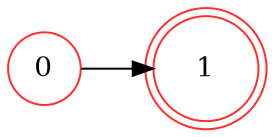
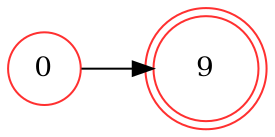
  digraph {
    rankdir=LR
    node [color=firebrick1]
-   1 [shape=doublecircle]
+   1 [shape=doublecircle label=9]
    0 [shape=circle]
    0 -> 1
  }
